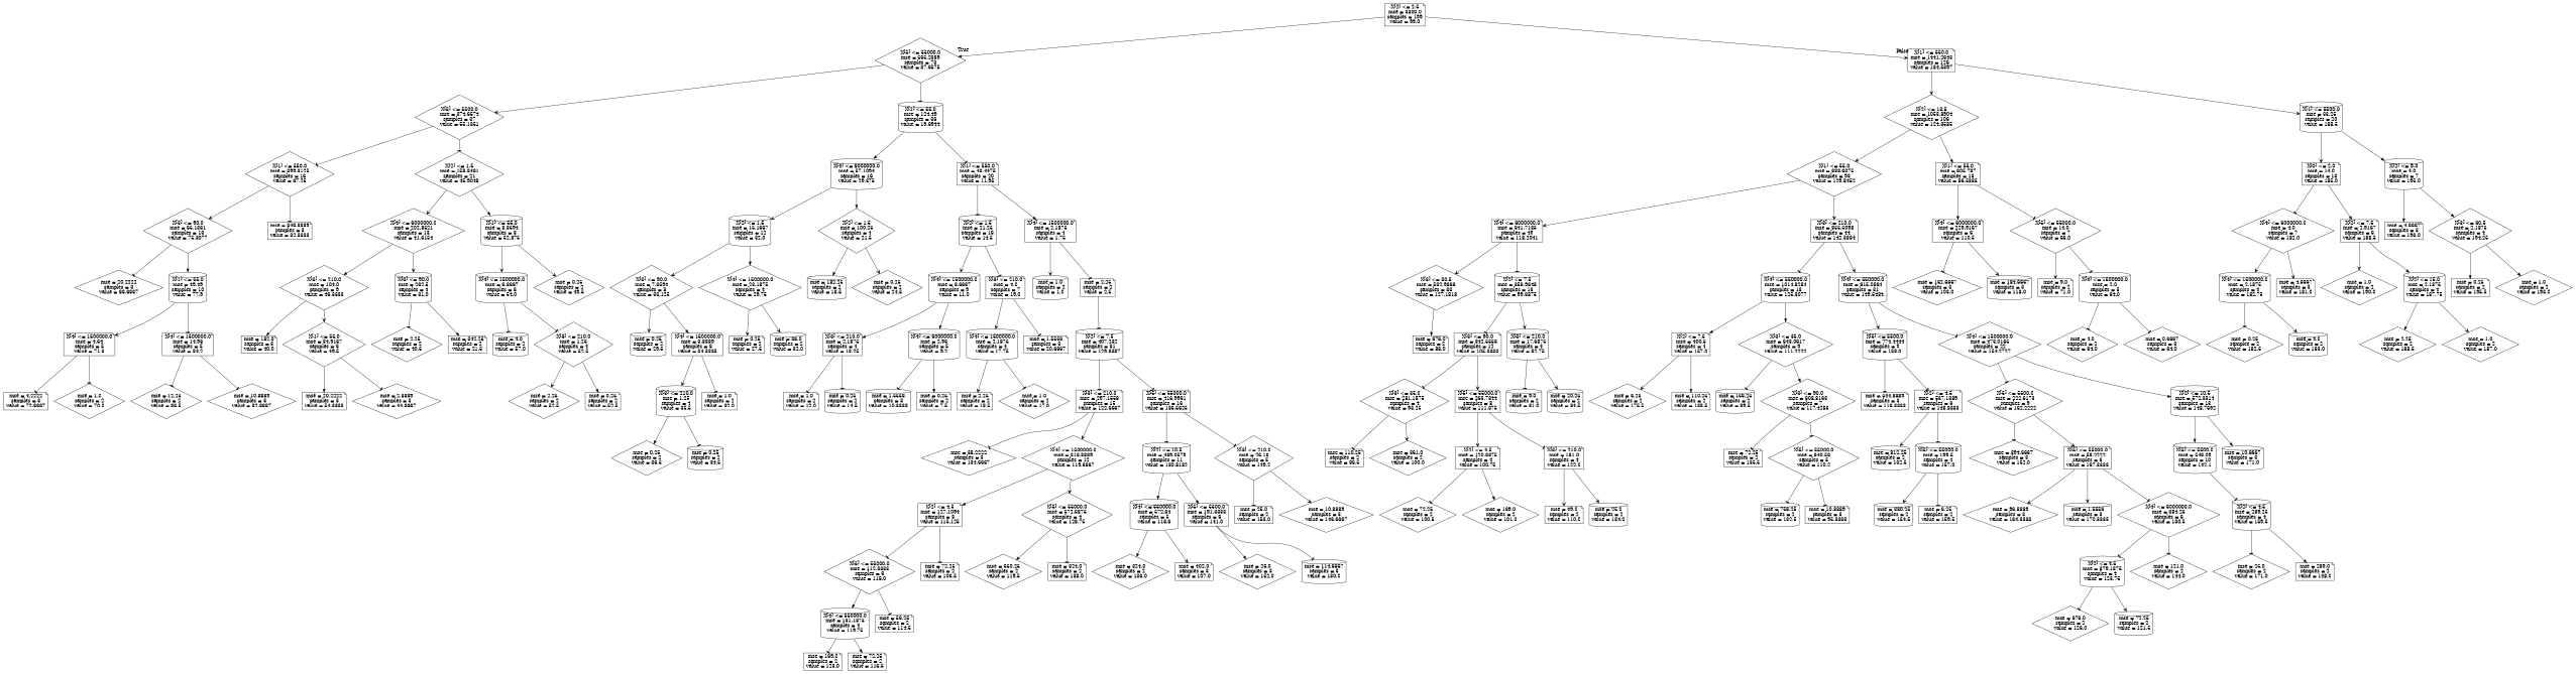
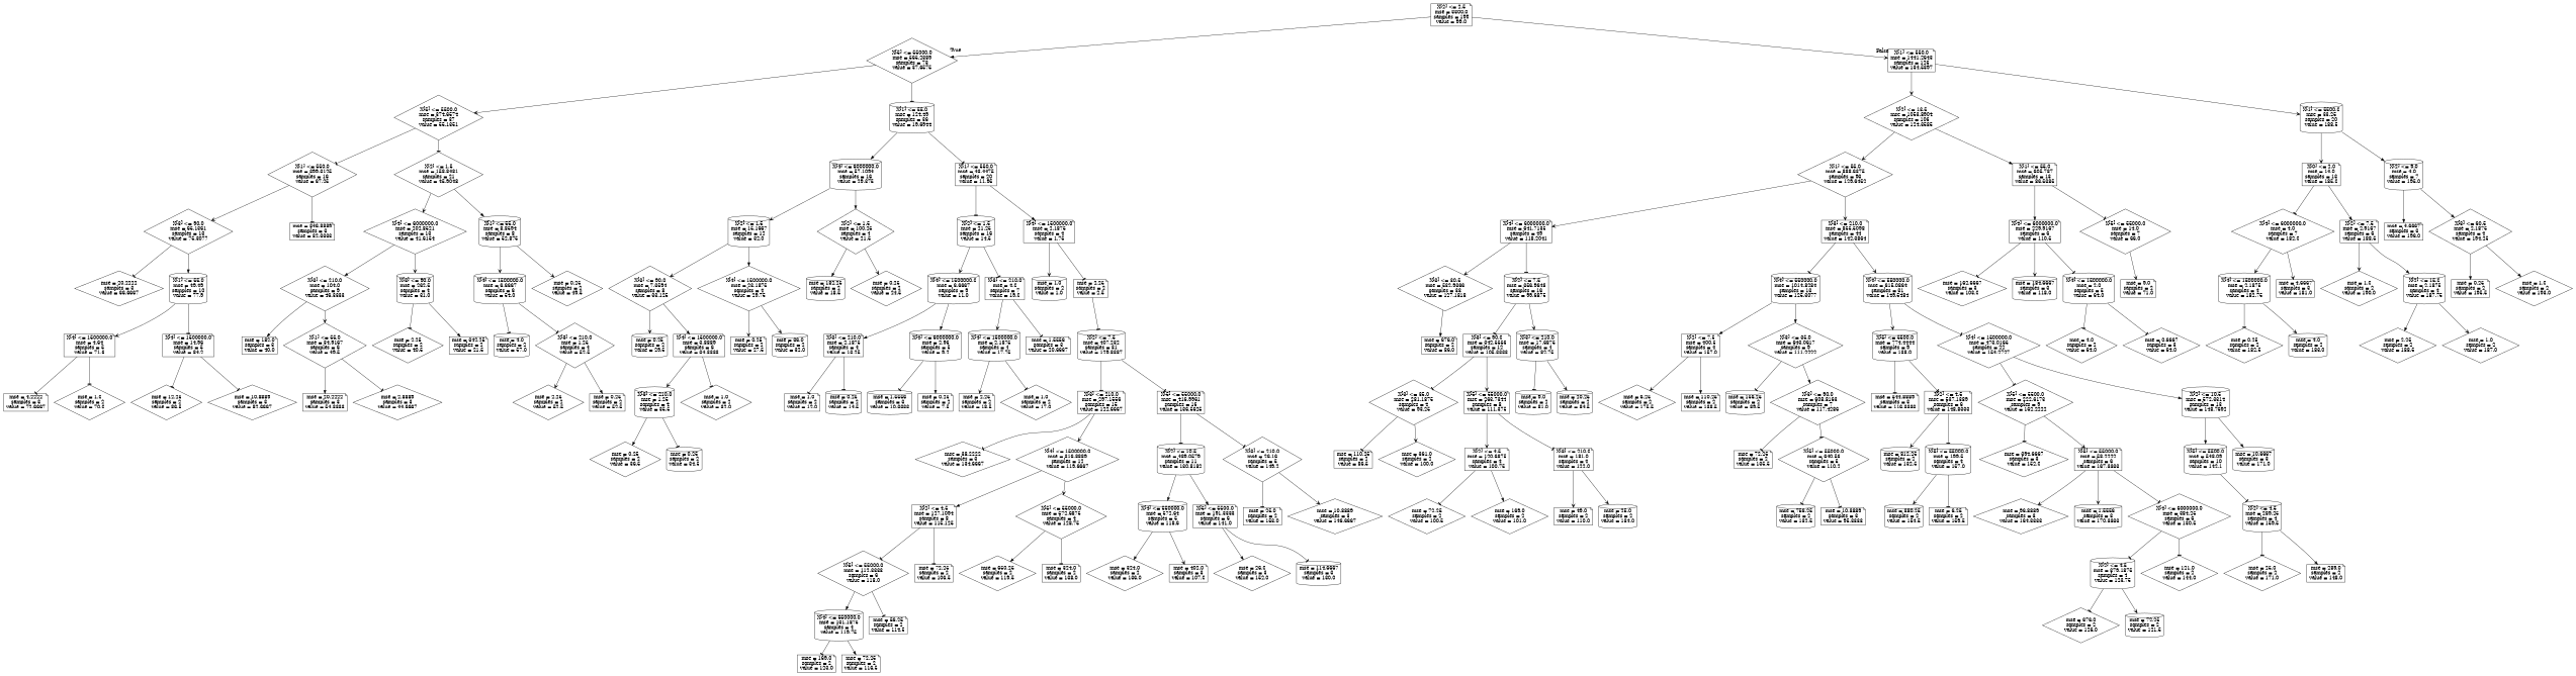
  digraph {
    node [shape=diamond]
    edge [arrowhead=tee]
    n1 [label="X[2] <= 2.5\nmse = 3300.0\nsamples = 199\nvalue = 99.0" shape=note]
    n2 [label="X[5] <= 55000.0\nmse = 565.2389\nsamples = 73\nvalue = 37.6575"]
    n3 [label="X[1] <= 550.0\nmse = 1441.2643\nsamples = 126\nvalue = 134.5397" shape=note]
    n4 [label="X[5] <= 5500.0\nmse = 374.6574\nsamples = 37\nvalue = 55.1351"]
    n5 [label="X[1] <= 55.0\nmse = 124.49\nsamples = 36\nvalue = 19.6944" shape=cylinder]
    n6 [label="X[2] <= 13.5\nmse = 1053.8904\nsamples = 106\nvalue = 124.3585"]
    n7 [label="X[1] <= 5500.0\nmse = 33.25\nsamples = 20\nvalue = 188.5" shape=cylinder]
    n8 [label="X[1] <= 550.0\nmse = 399.3125\nsamples = 16\nvalue = 67.25"]
    n9 [label="X[2] <= 1.5\nmse = 158.8481\nsamples = 21\nvalue = 45.9048"]
    n10 [label="X[4] <= 6000000.0\nmse = 57.1094\nsamples = 16\nvalue = 29.375" shape=cylinder]
    n11 [label="X[1] <= 550.0\nmse = 43.4475\nsamples = 20\nvalue = 11.95" shape=note]
    n12 [label="X[3] <= 90.0\nmse = 65.1361\nsamples = 13\nvalue = 75.3077"]
    n13 [label="mse = 346.8889\nsamples = 3\nvalue = 32.3333" shape=note]
    n14 [label="X[4] <= 6000000.0\nmse = 202.8521\nsamples = 13\nvalue = 41.6154"]
    n15 [label="X[1] <= 55.0\nmse = 8.8594\nsamples = 8\nvalue = 52.875" shape=cylinder]
    n16 [label="mse = 20.2222\nsamples = 3\nvalue = 66.6667"]
    n17 [label="X[1] <= 55.0\nmse = 49.49\nsamples = 10\nvalue = 77.9" shape=cylinder]
    n18 [label="X[4] <= 1500000.0\nmse = 4.64\nsamples = 5\nvalue = 71.6" shape=note]
    n19 [label="X[4] <= 1500000.0\nmse = 14.96\nsamples = 5\nvalue = 84.2" shape=note]
    n20 [label="mse = 4.2222\nsamples = 3\nvalue = 72.6667" shape=note]
    n21 [label="mse = 1.0\nsamples = 2\nvalue = 70.0"]
    n22 [label="mse = 12.25\nsamples = 2\nvalue = 86.5"]
    n23 [label="mse = 10.8889\nsamples = 3\nvalue = 82.6667"]
    n24 [label="X[3] <= 210.0\nmse = 104.0\nsamples = 9\nvalue = 46.3333"]
    n25 [label="X[3] <= 90.0\nmse = 262.5\nsamples = 4\nvalue = 31.0" shape=cylinder]
    n26 [label="X[4] <= 1500000.0\nmse = 6.6667\nsamples = 6\nvalue = 54.0" shape=cylinder]
    n27 [label="mse = 0.25\nsamples = 2\nvalue = 49.5"]
    n28 [label="mse = 182.0\nsamples = 3\nvalue = 40.0" shape=note]
    n29 [label="X[1] <= 55.0\nmse = 34.9167\nsamples = 6\nvalue = 49.5"]
    n30 [label="mse = 2.25\nsamples = 2\nvalue = 40.5"]
    n31 [label="mse = 342.25\nsamples = 2\nvalue = 21.5" shape=note]
    n32 [label="mse = 20.2222\nsamples = 3\nvalue = 54.3333" shape=note]
    n33 [label="mse = 2.8889\nsamples = 3\nvalue = 44.6667"]
    n34 [label="mse = 4.0\nsamples = 2\nvalue = 57.0" shape=cylinder]
    n35 [label="X[3] <= 210.0\nmse = 1.25\nsamples = 4\nvalue = 52.5"]
    n36 [label="mse = 2.25\nsamples = 2\nvalue = 52.5"]
    n37 [label="mse = 0.25\nsamples = 2\nvalue = 52.5" shape=note]
    n38 [label="X[2] <= 1.5\nmse = 15.1667\nsamples = 12\nvalue = 32.0" shape=cylinder]
    n39 [label="X[2] <= 1.5\nmse = 100.25\nsamples = 4\nvalue = 21.5"]
    n40 [label="X[2] <= 1.5\nmse = 21.25\nsamples = 16\nvalue = 14.5" shape=cylinder]
    n41 [label="X[4] <= 1500000.0\nmse = 2.1875\nsamples = 4\nvalue = 1.75" shape=note]
    n42 [label="X[3] <= 90.0\nmse = 7.3594\nsamples = 8\nvalue = 33.125"]
    n43 [label="X[4] <= 1500000.0\nmse = 23.1875\nsamples = 4\nvalue = 29.75"]
    n44 [label="mse = 182.25\nsamples = 2\nvalue = 18.5" shape=cylinder]
    n45 [label="mse = 0.25\nsamples = 2\nvalue = 24.5"]
    n46 [label="mse = 0.25\nsamples = 2\nvalue = 29.5" shape=cylinder]
    n47 [label="X[4] <= 1500000.0\nmse = 3.8889\nsamples = 6\nvalue = 34.3333" shape=note]
    n48 [label="mse = 0.25\nsamples = 2\nvalue = 27.5" shape=note]
    n49 [label="mse = 36.0\nsamples = 2\nvalue = 32.0" shape=cylinder]
    n50 [label="X[3] <= 210.0\nmse = 1.25\nsamples = 4\nvalue = 35.5" shape=cylinder]
-   n51 [label="mse = 1.0\nsamples = 2\nvalue = 32.0" shape=note]
+   n51 [label="mse = 1.0\nsamples = 2\nvalue = 32.0"]
    n52 [label="mse = 0.25\nsamples = 2\nvalue = 36.5"]
    n53 [label="mse = 0.25\nsamples = 2\nvalue = 34.5" shape=cylinder]
    n54 [label="X[4] <= 1500000.0\nmse = 6.6667\nsamples = 9\nvalue = 11.0" shape=cylinder]
    n55 [label="X[3] <= 210.0\nmse = 4.0\nsamples = 7\nvalue = 19.0" shape=note]
    n56 [label="mse = 1.0\nsamples = 2\nvalue = 1.0" shape=cylinder]
    n57 [label="mse = 2.25\nsamples = 2\nvalue = 2.5" shape=note]
    n58 [label="X[3] <= 210.0\nmse = 2.1875\nsamples = 4\nvalue = 13.25" shape=note]
    n59 [label="X[4] <= 6000000.0\nmse = 2.96\nsamples = 5\nvalue = 9.2" shape=cylinder]
    n60 [label="X[4] <= 1500000.0\nmse = 2.1875\nsamples = 4\nvalue = 17.75" shape=cylinder]
    n61 [label="mse = 1.5556\nsamples = 3\nvalue = 20.6667" shape=note]
    n62 [label="mse = 1.0\nsamples = 2\nvalue = 12.0" shape=note]
    n63 [label="mse = 0.25\nsamples = 2\nvalue = 14.5" shape=cylinder]
    n64 [label="mse = 1.5556\nsamples = 3\nvalue = 10.3333" shape=cylinder]
    n65 [label="mse = 0.25\nsamples = 2\nvalue = 7.5" shape=note]
    n66 [label="mse = 2.25\nsamples = 2\nvalue = 18.5" shape=note]
    n67 [label="mse = 1.0\nsamples = 2\nvalue = 17.0"]
    n68 [label="X[2] <= 7.5\nmse = 407.232\nsamples = 31\nvalue = 129.8387" shape=cylinder]
    n69 [label="X[1] <= 55.0\nmse = 888.6375\nsamples = 93\nvalue = 129.6452"]
    n70 [label="X[1] <= 55.0\nmse = 605.787\nsamples = 13\nvalue = 86.5385" shape=note]
    n71 [label="X[0] <= 2.0\nmse = 14.0\nsamples = 13\nvalue = 185.0" shape=note]
    n72 [label="X[2] <= 9.0\nmse = 4.0\nsamples = 7\nvalue = 195.0" shape=cylinder]
    n73 [label="X[4] <= 6000000.0\nmse = 641.7135\nsamples = 49\nvalue = 118.2041" shape=note]
    n74 [label="X[3] <= 210.0\nmse = 855.5098\nsamples = 44\nvalue = 142.3864" shape=note]
    n75 [label="X[4] <= 6000000.0\nmse = 229.9167\nsamples = 6\nvalue = 110.5" shape=note]
    n76 [label="X[5] <= 55000.0\nmse = 14.0\nsamples = 7\nvalue = 66.0"]
    n77 [label="X[3] <= 30.5\nmse = 532.9366\nsamples = 33\nvalue = 127.1818"]
    n78 [label="X[2] <= 7.5\nmse = 356.9648\nsamples = 16\nvalue = 99.6875" shape=cylinder]
    n79 [label="X[4] <= 550000.0\nmse = 1014.8284\nsamples = 13\nvalue = 125.3077" shape=cylinder]
    n80 [label="X[4] <= 550000.0\nmse = 615.0864\nsamples = 31\nvalue = 149.5484" shape=cylinder]
    n81 [label="mse = 676.0\nsamples = 2\nvalue = 86.0" shape=note]
    n82 [label="X[3] <= 90.0\nmse = 342.5556\nsamples = 12\nvalue = 105.3333" shape=note]
    n83 [label="X[3] <= 210.0\nmse = 17.6875\nsamples = 4\nvalue = 82.75" shape=cylinder]
    n84 [label="X[3] <= 210.0\nmse = 297.1556\nsamples = 15\nvalue = 122.6667" shape=note]
    n85 [label="X[5] <= 55000.0\nmse = 416.9961\nsamples = 16\nvalue = 136.5625" shape=note]
    n86 [label="mse = 38.2222\nsamples = 3\nvalue = 134.6667"]
    n87 [label="X[4] <= 1500000.0\nmse = 316.8889\nsamples = 12\nvalue = 119.6667"]
    n88 [label="X[2] <= 10.5\nmse = 489.0579\nsamples = 11\nvalue = 130.8182" shape=cylinder]
    n89 [label="X[3] <= 210.0\nmse = 26.16\nsamples = 5\nvalue = 149.2"]
    n90 [label="X[2] <= 4.5\nmse = 127.1094\nsamples = 8\nvalue = 115.125" shape=note]
    n91 [label="X[5] <= 55000.0\nmse = 572.6875\nsamples = 4\nvalue = 128.75"]
    n92 [label="X[5] <= 55000.0\nmse = 112.3333\nsamples = 6\nvalue = 118.0"]
    n93 [label="mse = 72.25\nsamples = 2\nvalue = 106.5" shape=note]
    n94 [label="mse = 650.25\nsamples = 2\nvalue = 119.5"]
    n95 [label="mse = 324.0\nsamples = 2\nvalue = 138.0" shape=note]
    n96 [label="X[4] <= 550000.0\nmse = 131.1875\nsamples = 4\nvalue = 119.75" shape=cylinder]
    n97 [label="mse = 56.25\nsamples = 2\nvalue = 114.5" shape=note]
    n98 [label="mse = 169.0\nsamples = 2\nvalue = 123.0" shape=note]
    n99 [label="mse = 72.25\nsamples = 2\nvalue = 116.5" shape=note]
    n100 [label="X[4] <= 550000.0\nmse = 572.64\nsamples = 5\nvalue = 118.6" shape=cylinder]
    n101 [label="X[5] <= 5500.0\nmse = 191.3333\nsamples = 6\nvalue = 141.0" shape=note]
    n102 [label="mse = 25.0\nsamples = 2\nvalue = 153.0" shape=note]
    n103 [label="mse = 10.8889\nsamples = 3\nvalue = 146.6667"]
    n104 [label="mse = 324.0\nsamples = 2\nvalue = 136.0"]
    n105 [label="mse = 402.0\nsamples = 3\nvalue = 107.0" shape=note]
    n106 [label="mse = 26.0\nsamples = 3\nvalue = 152.0"]
    n107 [label="mse = 114.6667\nsamples = 3\nvalue = 130.0" shape=cylinder]
    n108 [label="X[3] <= 35.0\nmse = 281.1875\nsamples = 4\nvalue = 93.25"]
    n109 [label="X[5] <= 55000.0\nmse = 263.7344\nsamples = 8\nvalue = 111.375" shape=note]
    n110 [label="mse = 9.0\nsamples = 2\nvalue = 81.0" shape=cylinder]
    n111 [label="mse = 20.25\nsamples = 2\nvalue = 84.5" shape=cylinder]
    n112 [label="mse = 110.25\nsamples = 2\nvalue = 86.5" shape=note]
    n113 [label="mse = 361.0\nsamples = 2\nvalue = 100.0"]
    n114 [label="X[2] <= 4.5\nmse = 120.6875\nsamples = 4\nvalue = 100.75" shape=note]
    n115 [label="X[3] <= 210.0\nmse = 181.0\nsamples = 4\nvalue = 122.0" shape=note]
    n116 [label="mse = 72.25\nsamples = 2\nvalue = 100.5"]
    n117 [label="mse = 169.0\nsamples = 2\nvalue = 101.0"]
    n118 [label="mse = 49.0\nsamples = 2\nvalue = 110.0" shape=note]
    n119 [label="mse = 25.0\nsamples = 2\nvalue = 134.0" shape=cylinder]
    n120 [label="X[2] <= 7.5\nmse = 400.5\nsamples = 4\nvalue = 157.0" shape=note]
    n121 [label="X[3] <= 35.0\nmse = 643.0617\nsamples = 9\nvalue = 111.2222"]
    n122 [label="X[5] <= 5500.0\nmse = 774.4444\nsamples = 9\nvalue = 138.0" shape=cylinder]
    n123 [label="X[4] <= 1500000.0\nmse = 473.0165\nsamples = 22\nvalue = 154.2727"]
    n124 [label="mse = 6.25\nsamples = 2\nvalue = 175.5"]
    n125 [label="mse = 110.25\nsamples = 2\nvalue = 138.5" shape=note]
    n126 [label="mse = 156.25\nsamples = 2\nvalue = 89.5" shape=cylinder]
    n127 [label="X[3] <= 90.0\nmse = 608.8163\nsamples = 7\nvalue = 117.4286"]
    n128 [label="mse = 72.25\nsamples = 2\nvalue = 135.5" shape=note]
    n129 [label="X[5] <= 55000.0\nmse = 640.56\nsamples = 5\nvalue = 110.2"]
    n130 [label="mse = 756.25\nsamples = 2\nvalue = 132.5" shape=cylinder]
    n131 [label="mse = 10.8889\nsamples = 3\nvalue = 95.3333" shape=note]
    n132 [label="mse = 544.8889\nsamples = 3\nvalue = 116.3333" shape=note]
    n133 [label="X[2] <= 4.5\nmse = 537.1389\nsamples = 6\nvalue = 148.8333" shape=note]
    n134 [label="X[5] <= 5500.0\nmse = 222.6173\nsamples = 9\nvalue = 162.2222"]
    n135 [label="X[2] <= 10.5\nmse = 572.3314\nsamples = 13\nvalue = 148.7692" shape=cylinder]
    n136 [label="mse = 812.25\nsamples = 2\nvalue = 132.5" shape=cylinder]
    n137 [label="X[5] <= 55000.0\nmse = 199.5\nsamples = 4\nvalue = 157.0" shape=cylinder]
    n138 [label="mse = 380.25\nsamples = 2\nvalue = 154.5" shape=cylinder]
    n139 [label="mse = 6.25\nsamples = 2\nvalue = 159.5" shape=note]
    n140 [label="mse = 394.6667\nsamples = 3\nvalue = 152.0"]
    n141 [label="X[5] <= 55000.0\nmse = 58.2222\nsamples = 6\nvalue = 167.3333" shape=note]
    n142 [label="X[5] <= 5500.0\nmse = 548.09\nsamples = 10\nvalue = 142.1" shape=cylinder]
    n143 [label="mse = 10.6667\nsamples = 3\nvalue = 171.0" shape=cylinder]
    n144 [label="mse = 96.8889\nsamples = 3\nvalue = 164.3333"]
    n145 [label="mse = 1.5556\nsamples = 3\nvalue = 170.3333" shape=cylinder]
    n146 [label="X[4] <= 6000000.0\nmse = 384.25\nsamples = 6\nvalue = 130.5"]
    n147 [label="X[2] <= 4.5\nmse = 289.25\nsamples = 4\nvalue = 159.5" shape=cylinder]
    n148 [label="mse = 25.0\nsamples = 2\nvalue = 171.0"]
    n149 [label="mse = 289.0\nsamples = 2\nvalue = 148.0" shape=note]
    n150 [label="X[2] <= 4.5\nmse = 379.1875\nsamples = 4\nvalue = 123.75" shape=cylinder]
    n151 [label="mse = 121.0\nsamples = 2\nvalue = 144.0"]
    n152 [label="mse = 676.0\nsamples = 2\nvalue = 126.0"]
    n153 [label="mse = 72.25\nsamples = 2\nvalue = 121.5" shape=cylinder]
    n154 [label="mse = 162.6667\nsamples = 3\nvalue = 103.0"]
    n155 [label="mse = 184.6667\nsamples = 3\nvalue = 118.0" shape=cylinder]
    n156 [label="mse = 9.0\nsamples = 2\nvalue = 71.0" shape=note]
    n157 [label="X[4] <= 1500000.0\nmse = 2.0\nsamples = 5\nvalue = 64.0" shape=cylinder]
    n158 [label="mse = 4.0\nsamples = 2\nvalue = 64.0"]
    n159 [label="mse = 0.6667\nsamples = 3\nvalue = 64.0"]
    n160 [label="X[4] <= 6000000.0\nmse = 4.0\nsamples = 7\nvalue = 182.0"]
    n161 [label="X[2] <= 7.5\nmse = 2.9167\nsamples = 6\nvalue = 188.5" shape=note]
    n162 [label="mse = 4.6667\nsamples = 3\nvalue = 196.0" shape=note]
    n163 [label="X[3] <= 60.5\nmse = 2.1875\nsamples = 4\nvalue = 194.25"]
    n164 [label="X[4] <= 1500000.0\nmse = 2.1875\nsamples = 4\nvalue = 182.75" shape=cylinder]
    n165 [label="mse = 4.6667\nsamples = 3\nvalue = 181.0" shape=note]
    n166 [label="mse = 1.0\nsamples = 2\nvalue = 190.0"]
    n167 [label="X[2] <= 15.0\nmse = 2.1875\nsamples = 4\nvalue = 187.75" shape=cylinder]
    n168 [label="mse = 0.25\nsamples = 2\nvalue = 182.5"]
    n169 [label="mse = 4.0\nsamples = 2\nvalue = 183.0" shape=cylinder]
    n170 [label="mse = 2.25\nsamples = 2\nvalue = 188.5"]
    n171 [label="mse = 1.0\nsamples = 2\nvalue = 187.0"]
    n172 [label="mse = 0.25\nsamples = 2\nvalue = 195.5" shape=note]
    n173 [label="mse = 1.0\nsamples = 2\nvalue = 193.0"]
    n1 -> n2 [arrowhead=normal headlabel=True labelangle=45 labeldistance=2.5]
    n1 -> n3 [arrowhead=vee headlabel=False labelangle=-45 labeldistance=2.5]
    n2 -> n4 [arrowhead=vee]
    n2 -> n5
    n3 -> n6 [arrowhead=vee]
    n3 -> n7 [arrowhead=vee]
    n4 -> n8
    n4 -> n9
    n5 -> n10 [arrowhead=normal]
    n5 -> n11
    n6 -> n69 [arrowhead=vee]
    n6 -> n70 [arrowhead=normal]
    n7 -> n71 [arrowhead=vee]
    n7 -> n72 [arrowhead=normal]
    n8 -> n12 [arrowhead=vee]
    n8 -> n13
    n9 -> n14 [arrowhead=vee]
    n9 -> n15 [arrowhead=normal]
    n10 -> n38 [arrowhead=vee]
    n10 -> n39 [arrowhead=normal]
    n11 -> n40
    n11 -> n41 [arrowhead=normal]
    n12 -> n16
    n12 -> n17 [arrowhead=normal]
    n14 -> n24 [arrowhead=normal]
    n14 -> n25 [arrowhead=vee]
    n15 -> n26 [arrowhead=vee]
    n15 -> n27 [arrowhead=vee]
    n17 -> n18 [arrowhead=vee]
    n17 -> n19
    n18 -> n20
    n18 -> n21
    n19 -> n22
    n19 -> n23
    n24 -> n28 [arrowhead=normal]
    n24 -> n29 [arrowhead=vee]
    n25 -> n30
    n25 -> n31 [arrowhead=normal]
    n26 -> n34
    n26 -> n35
    n29 -> n32 [arrowhead=normal]
    n29 -> n33
    n35 -> n36 [arrowhead=vee]
    n35 -> n37 [arrowhead=normal]
    n38 -> n42 [arrowhead=vee]
    n38 -> n43 [arrowhead=normal]
    n39 -> n44 [arrowhead=normal]
    n39 -> n45 [arrowhead=vee]
    n40 -> n54 [arrowhead=vee]
    n40 -> n55
    n41 -> n56 [arrowhead=vee]
    n41 -> n57
    n42 -> n46 [arrowhead=vee]
    n42 -> n47 [arrowhead=normal]
    n43 -> n48 [arrowhead=vee]
    n43 -> n49 [arrowhead=vee]
    n47 -> n50 [arrowhead=vee]
    n47 -> n51
    n50 -> n52 [arrowhead=normal]
    n50 -> n53
    n54 -> n58 [arrowhead=normal]
    n54 -> n59 [arrowhead=normal]
    n55 -> n60 [arrowhead=vee]
    n55 -> n61
    n57 -> n68
    n58 -> n62
    n58 -> n63
    n59 -> n64
    n59 -> n65 [arrowhead=normal]
    n60 -> n66 [arrowhead=vee]
    n60 -> n67
    n68 -> n84
    n68 -> n85
    n69 -> n73 [arrowhead=vee]
    n69 -> n74 [arrowhead=vee]
    n70 -> n75 [arrowhead=normal]
    n70 -> n76
    n71 -> n160
    n71 -> n161 [arrowhead=normal]
    n72 -> n162 [arrowhead=normal]
    n72 -> n163 [arrowhead=normal]
    n73 -> n77 [arrowhead=vee]
    n73 -> n78
    n74 -> n79
    n74 -> n80 [arrowhead=vee]
    n75 -> n154
    n75 -> n155 [arrowhead=vee]
    n76 -> n156 [arrowhead=vee]
-   n76 -> n157
+   n75 -> n157
    n77 -> n81 [arrowhead=normal]
    n78 -> n82
    n78 -> n83 [arrowhead=vee]
    n79 -> n120 [arrowhead=normal]
    n79 -> n121 [arrowhead=normal]
    n80 -> n122 [arrowhead=vee]
    n80 -> n123
    n82 -> n108
    n82 -> n109 [arrowhead=vee]
    n83 -> n110
    n83 -> n111 [arrowhead=vee]
    n84 -> n86
    n84 -> n87 [arrowhead=vee]
    n85 -> n88
    n85 -> n89
    n87 -> n90 [arrowhead=normal]
    n87 -> n91 [arrowhead=vee]
    n88 -> n100 [arrowhead=normal]
    n88 -> n101 [arrowhead=normal]
    n89 -> n102
    n89 -> n103 [arrowhead=vee]
    n90 -> n92
    n90 -> n93
    n91 -> n94 [arrowhead=normal]
    n91 -> n95
    n92 -> n96 [arrowhead=normal]
    n92 -> n97
    n96 -> n98
    n96 -> n99 [arrowhead=normal]
    n100 -> n104 [arrowhead=normal]
    n100 -> n105 [arrowhead=vee]
    n101 -> n106 [arrowhead=normal]
    n101 -> n107
    n108 -> n112
    n108 -> n113 [arrowhead=vee]
    n109 -> n114 [arrowhead=vee]
    n109 -> n115
    n114 -> n116
    n114 -> n117 [arrowhead=normal]
    n115 -> n118 [arrowhead=vee]
    n115 -> n119 [arrowhead=vee]
    n120 -> n124 [arrowhead=vee]
    n120 -> n125 [arrowhead=normal]
    n121 -> n126
    n121 -> n127 [arrowhead=normal]
    n122 -> n132
    n122 -> n133
    n123 -> n134
    n123 -> n135 [arrowhead=normal]
    n127 -> n128
    n127 -> n129
    n129 -> n130
    n129 -> n131
    n133 -> n136 [arrowhead=vee]
    n133 -> n137
    n134 -> n140
    n134 -> n141 [arrowhead=vee]
    n135 -> n142 [arrowhead=normal]
    n135 -> n143 [arrowhead=normal]
    n137 -> n138 [arrowhead=vee]
    n137 -> n139
    n141 -> n144 [arrowhead=vee]
    n141 -> n145 [arrowhead=vee]
    n141 -> n146
    n142 -> n147
    n146 -> n150
    n146 -> n151
    n147 -> n148
    n147 -> n149 [arrowhead=normal]
    n150 -> n152
    n150 -> n153 [arrowhead=vee]
    n157 -> n158
    n157 -> n159
    n160 -> n164 [arrowhead=vee]
    n160 -> n165 [arrowhead=vee]
    n161 -> n166 [arrowhead=vee]
    n161 -> n167 [arrowhead=normal]
    n163 -> n172 [arrowhead=normal]
    n163 -> n173 [arrowhead=normal]
    n164 -> n168
    n164 -> n169 [arrowhead=vee]
    n167 -> n170 [arrowhead=normal]
    n167 -> n171 [arrowhead=vee]
  }
